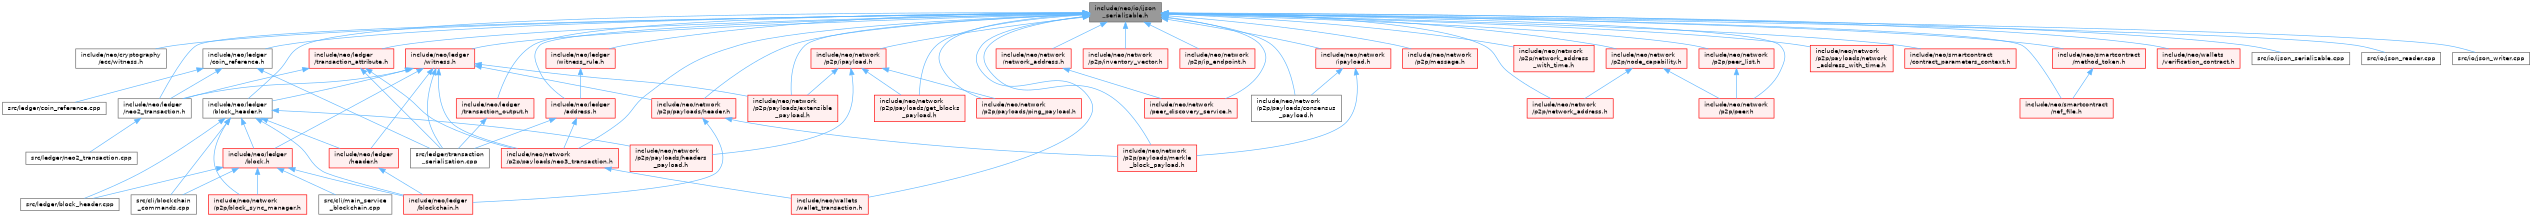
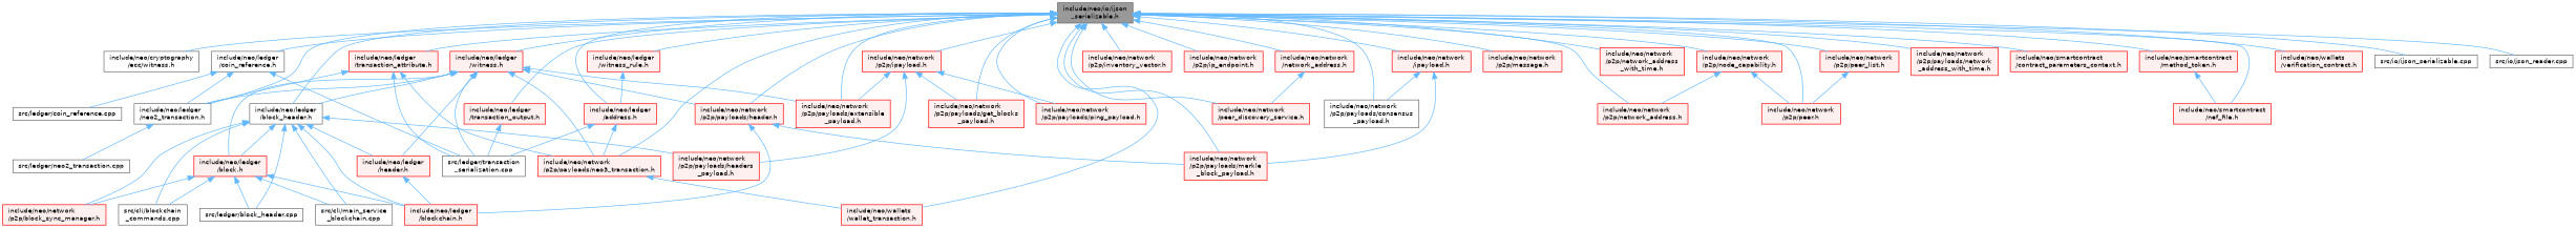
  digraph {
    node [color=red fillcolor="#FFF0F0" fontname=Helvetica fontsize=10 shape=box style=filled]
    edge [color=steelblue1 dir=back fontname=Helvetica fontsize=10 labelfontname=Helvetica labelfontsize=10 style=solid]
    n1 [color=gray40 fillcolor=grey60 fontcolor=black height=0.2 label="include/neo/io/ijson\l_serializable.h" width=0.4]
    n2 [color=grey40 fillcolor=white height=0.2 label="include/neo/cryptography\l/ecc/witness.h" width=0.4]
    n3 [color=grey40 fillcolor=white height=0.2 label="include/neo/ledger\l/block_header.h" width=0.4]
    n4 [color=grey40 fillcolor=white height=0.2 label="include/neo/ledger\l/coin_reference.h" width=0.4]
    n5 [color=grey40 fillcolor=white height=0.2 label="include/neo/ledger\l/neo2_transaction.h" width=0.4]
    n6 [height=0.2 label="include/neo/ledger\l/address.h" width=0.4]
    n7 [height=0.2 label="include/neo/network\l/p2p/payloads/neo3_transaction.h" width=0.4]
    n8 [height=0.2 label="include/neo/wallets\l/wallet_transaction.h" width=0.4]
    n9 [height=0.2 label="include/neo/ledger\l/transaction_attribute.h" width=0.4]
    n10 [height=0.2 label="include/neo/ledger\l/transaction_output.h" width=0.4]
    n11 [height=0.2 label="include/neo/ledger\l/witness.h" width=0.4]
    n12 [height=0.2 label="include/neo/network\l/p2p/payloads/extensible\l_payload.h" width=0.4]
    n13 [height=0.2 label="include/neo/network\l/p2p/payloads/header.h" width=0.4]
    n14 [height=0.2 label="include/neo/network\l/p2p/payloads/merkle\l_block_payload.h" width=0.4]
    n15 [height=0.2 label="include/neo/ledger\l/witness_rule.h" width=0.4]
    n16 [height=0.2 label="include/neo/network\l/ipayload.h" width=0.4]
    n17 [color=grey40 fillcolor=white height=0.2 label="include/neo/network\l/p2p/payloads/consensus\l_payload.h" width=0.4]
    n18 [height=0.2 label="include/neo/network\l/network_address.h" width=0.4]
    n19 [height=0.2 label="include/neo/network\l/peer_discovery_service.h" width=0.4]
    n20 [height=0.2 label="include/neo/network\l/p2p/inventory_vector.h" width=0.4]
    n21 [height=0.2 label="include/neo/network\l/p2p/ip_endpoint.h" width=0.4]
    n22 [height=0.2 label="include/neo/network\l/p2p/ipayload.h" width=0.4]
    n23 [height=0.2 label="include/neo/network\l/p2p/payloads/get_blocks\l_payload.h" width=0.4]
    n24 [height=0.2 label="include/neo/network\l/p2p/payloads/ping_payload.h" width=0.4]
    n25 [height=0.2 label="include/neo/network\l/p2p/message.h" width=0.4]
    n26 [height=0.2 label="include/neo/network\l/p2p/network_address.h" width=0.4]
    n27 [height=0.2 label="include/neo/network\l/p2p/network_address\l_with_time.h" width=0.4]
    n28 [height=0.2 label="include/neo/network\l/p2p/node_capability.h" width=0.4]
    n29 [height=0.2 label="include/neo/network\l/p2p/peer.h" width=0.4]
    n30 [height=0.2 label="include/neo/network\l/p2p/peer_list.h" width=0.4]
    n31 [height=0.2 label="include/neo/network\l/p2p/payloads/network\l_address_with_time.h" width=0.4]
    n32 [height=0.2 label="include/neo/smartcontract\l/contract_parameters_context.h" width=0.4]
    n33 [height=0.2 label="include/neo/smartcontract\l/method_token.h" width=0.4]
    n34 [height=0.2 label="include/neo/smartcontract\l/nef_file.h" width=0.4]
    n35 [height=0.2 label="include/neo/wallets\l/verification_contract.h" width=0.4]
    n36 [color=grey40 fillcolor=white height=0.2 label="src/io/ijson_serializable.cpp" width=0.4]
    n37 [color=grey40 fillcolor=white height=0.2 label="src/io/json_reader.cpp" width=0.4]
-   n38 [color=grey40 fillcolor=white height=0.2 label="src/io/json_writer.cpp" width=0.4]
    n39 [height=0.2 label="include/neo/ledger\l/block.h" width=0.4]
    n40 [height=0.2 label="include/neo/ledger\l/blockchain.h" width=0.4]
    n41 [height=0.2 label="include/neo/network\l/p2p/block_sync_manager.h" width=0.4]
    n42 [color=grey40 fillcolor=white height=0.2 label="src/cli/blockchain\l_commands.cpp" width=0.4]
    n43 [color=grey40 fillcolor=white height=0.2 label="src/cli/main_service\l_blockchain.cpp" width=0.4]
    n44 [color=grey40 fillcolor=white height=0.2 label="src/ledger/block_header.cpp" width=0.4]
    n45 [height=0.2 label="include/neo/ledger\l/header.h" width=0.4]
    n46 [height=0.2 label="include/neo/network\l/p2p/payloads/headers\l_payload.h" width=0.4]
    n47 [color=grey40 fillcolor=white height=0.2 label="src/ledger/coin_reference.cpp" width=0.4]
    n48 [color=grey40 fillcolor=white height=0.2 label="src/ledger/transaction\l_serialization.cpp" width=0.4]
    n49 [color=grey40 fillcolor=white height=0.2 label="src/ledger/neo2_transaction.cpp" width=0.4]
    n1 -> n2
    n1 -> n3
    n1 -> n4
    n1 -> n5
    n1 -> n6
    n1 -> n7
    n1 -> n8
    n1 -> n9
    n1 -> n10
    n1 -> n11
    n1 -> n12
    n1 -> n13
    n1 -> n14
    n1 -> n15
    n1 -> n16
    n1 -> n17
    n1 -> n18
    n1 -> n19
    n1 -> n20
    n1 -> n21
    n1 -> n22
    n1 -> n23
    n1 -> n24
    n1 -> n25
    n1 -> n26
    n1 -> n27
    n1 -> n28
    n1 -> n29
    n1 -> n30
    n1 -> n31
    n1 -> n32
    n1 -> n33
    n1 -> n34
    n1 -> n35
    n1 -> n36
    n1 -> n37
-   n1 -> n38
    n3 -> n39
    n3 -> n40
    n3 -> n41
    n3 -> n42
+   n3 -> n43
    n3 -> n44
    n3 -> n45
    n3 -> n46
    n4 -> n5
    n4 -> n47
    n4 -> n48
    n5 -> n49
    n6 -> n7
    n6 -> n48
    n7 -> n8
    n9 -> n5
    n9 -> n7
    n9 -> n48
    n10 -> n48
    n11 -> n3
    n11 -> n5
    n11 -> n7
    n11 -> n12
    n11 -> n13
    n11 -> n39
    n11 -> n45
    n11 -> n48
    n13 -> n14
    n13 -> n40
    n15 -> n6
    n16 -> n14
    n16 -> n17
    n18 -> n19
    n22 -> n12
    n22 -> n23
    n22 -> n24
    n22 -> n46
    n28 -> n26
    n28 -> n29
    n30 -> n29
    n33 -> n34
    n39 -> n40
    n39 -> n41
    n39 -> n42
    n39 -> n43
    n39 -> n44
    n45 -> n40
  }
